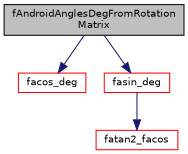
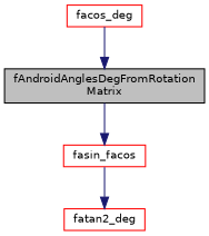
  digraph {
    rankdir=TB
    node [color=red fillcolor=white fontname=Helvetica fontsize=10 shape=record style=filled]
    edge [color=midnightblue fontname=Helvetica fontsize=10 labelfontname=Helvetica labelfontsize=10 style=solid]
    n1 [color=black fillcolor=grey75 fontcolor=black height=0.2 label="fAndroidAnglesDegFromRotation\lMatrix" width=0.4]
    n2 [height=0.2 label=facos_deg width=0.4]
-   n3 [height=0.2 label=fasin_deg width=0.4]
-   n4 [height=0.2 label=fatan2_facos width=0.4]
-   n1 -> n2
+   n3 [height=0.2 label=fasin_facos width=0.4]
+   n4 [height=0.2 label=fatan2_deg width=0.4]
+   n2 -> n1
    n1 -> n3
    n3 -> n4
  }
